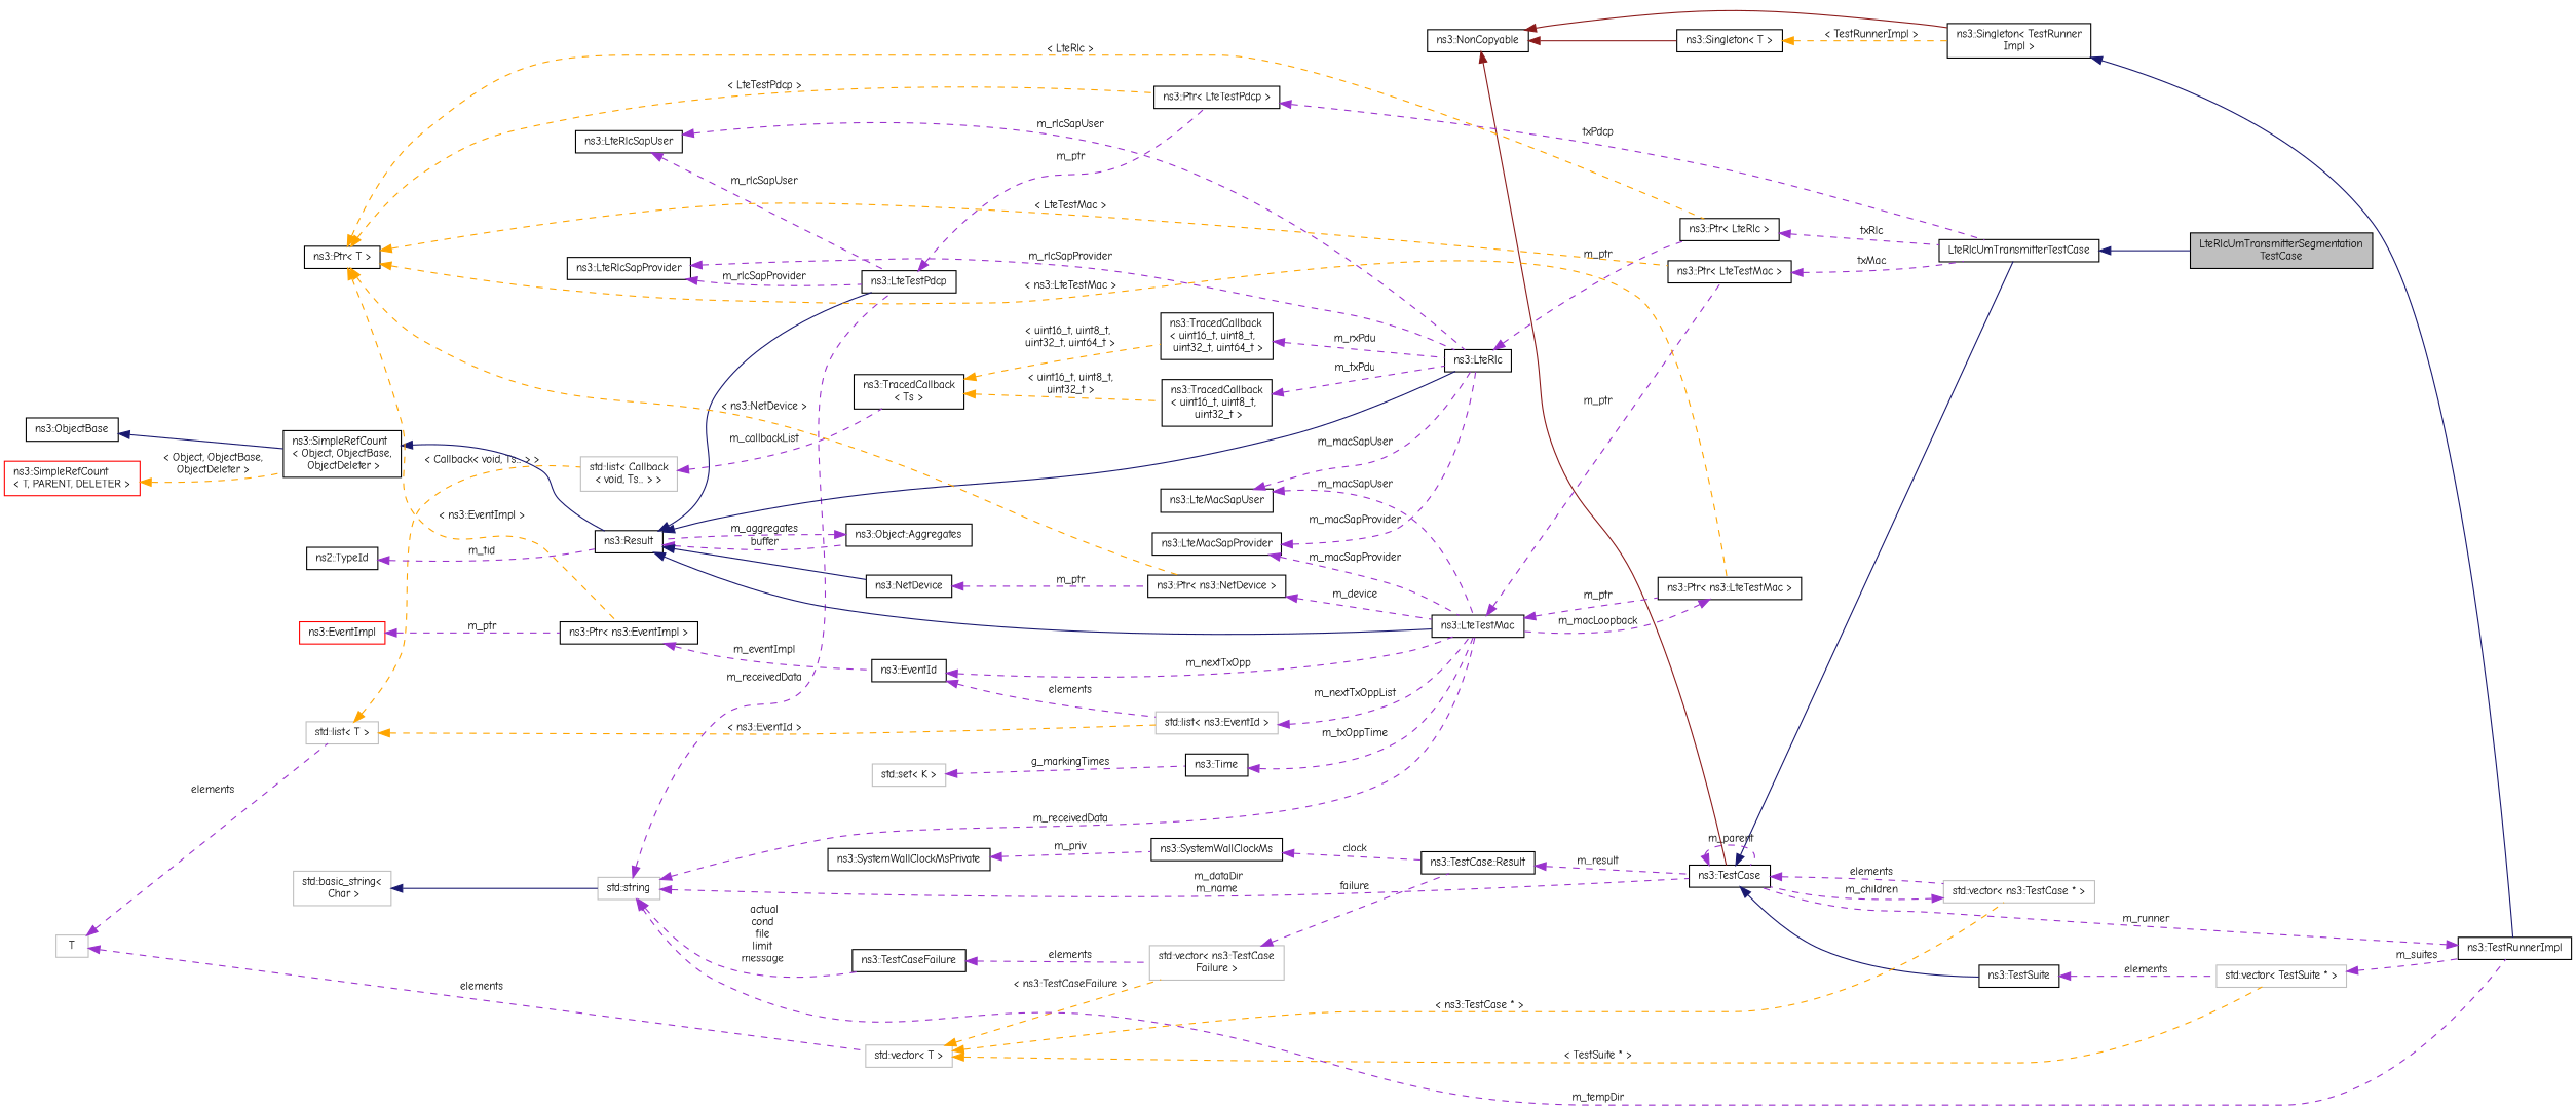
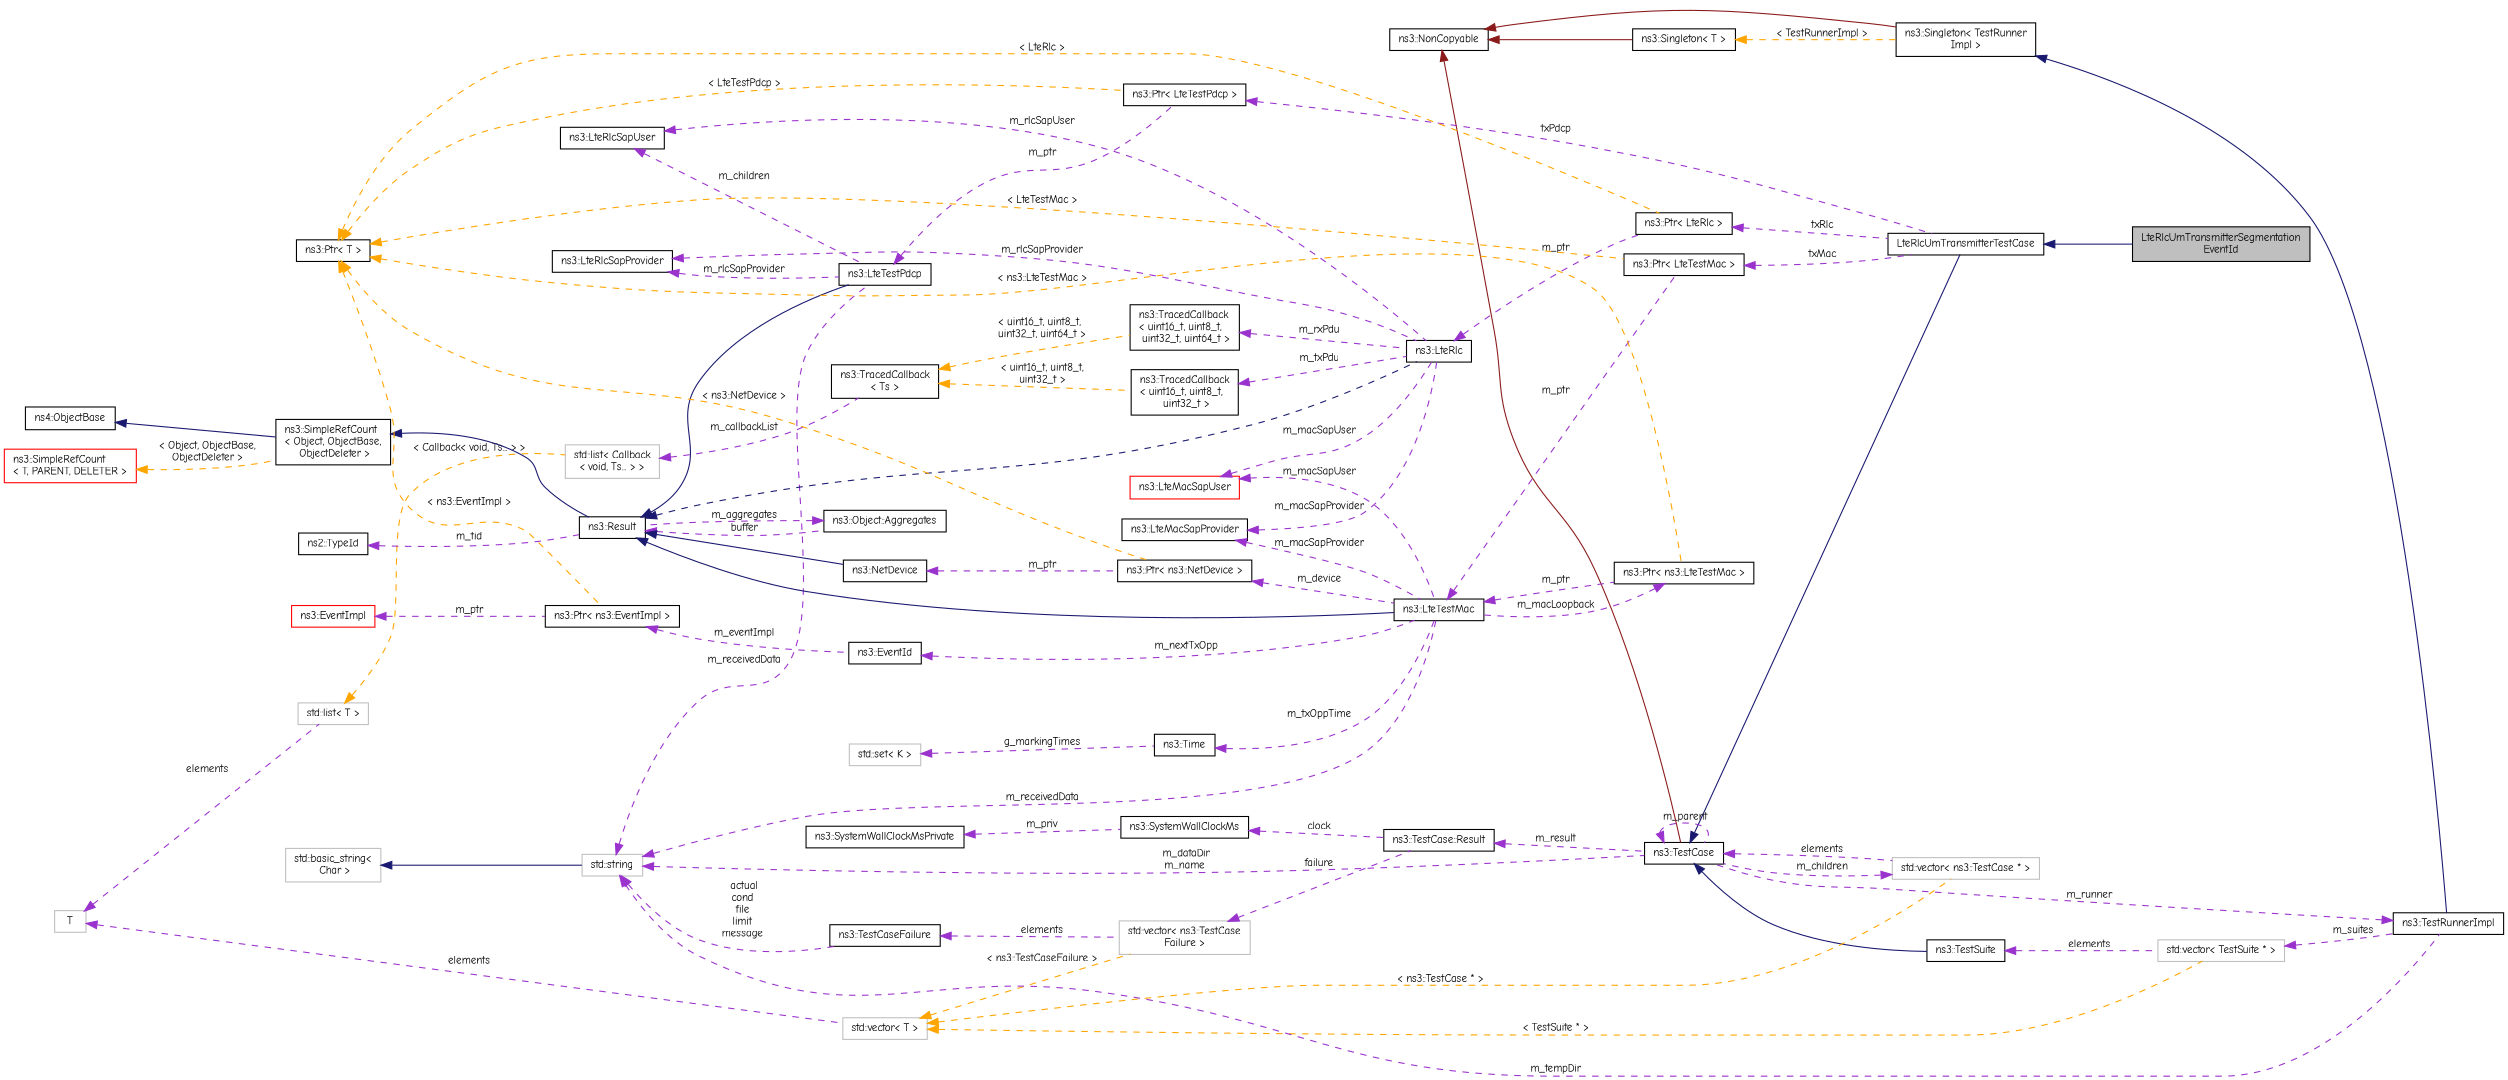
  digraph {
    fontname="Comic Neue"
    rankdir=LR
    node [color=black fillcolor=white fontname="Comic Neue" fontsize=10 shape=record style=filled]
    edge [color=darkorchid3 dir=back fontname="Comic Neue" fontsize=10 labelfontname=Helvetica labelfontsize=10 style=dashed]
-   n1 [fillcolor=grey75 fontcolor=black height=0.2 label="LteRlcUmTransmitterSegmentation\lTestCase" width=0.4]
+   n1 [fillcolor=grey75 fontcolor=black height=0.2 label="LteRlcUmTransmitterSegmentation\lEventId" width=0.4]
    n2 [height=0.2 label=LteRlcUmTransmitterTestCase width=0.4]
    n3 [height=0.2 label="ns3::TestCase" width=0.4]
    n4 [color=grey75 height=0.2 label="std::vector\< ns3::TestCase * \>" width=0.4]
    n5 [height=0.2 label="ns3::TestSuite" width=0.4]
    n6 [color=grey75 height=0.2 label="std::vector\< TestSuite * \>" width=0.4]
    n7 [height=0.2 label="ns3::NonCopyable" width=0.4]
    n8 [height=0.2 label="ns3::Singleton\< TestRunner\lImpl \>" width=0.4]
    n9 [height=0.2 label="ns3::Singleton\< T \>" width=0.4]
    n10 [height=0.2 label="ns3::TestRunnerImpl" width=0.4]
    n11 [color=grey75 height=0.2 label="std::vector\< T \>" width=0.4]
    n12 [color=grey75 height=0.2 label="std::vector\< ns3::TestCase\lFailure \>" width=0.4]
    n13 [height=0.2 label="ns3::TestCase::Result" width=0.4]
    n14 [color=grey75 height=0.2 label=T width=0.4]
    n15 [color=grey75 height=0.2 label="std::list\< T \>" width=0.4]
    n16 [color=grey75 height=0.2 label="std::list\< Callback\l\< void, Ts... \> \>" width=0.4]
-   n17 [color=grey75 height=0.2 label="std::list\< ns3::EventId \>" width=0.4]
    n18 [color=grey75 height=0.2 label="std::string" width=0.4]
    n19 [height=0.2 label="ns3::TestCaseFailure" width=0.4]
    n20 [height=0.2 label="ns3::LteTestPdcp" width=0.4]
    n21 [height=0.2 label="ns3::LteTestMac" width=0.4]
    n22 [height=0.2 label="ns3::Ptr\< LteTestPdcp \>" width=0.4]
    n23 [height=0.2 label="ns3::Ptr\< LteTestMac \>" width=0.4]
    n24 [height=0.2 label="ns3::Ptr\< ns3::LteTestMac \>" width=0.4]
    n25 [color=grey75 height=0.2 label="std::basic_string\<\l Char \>" width=0.4]
    n26 [height=0.2 label="ns3::SystemWallClockMs" width=0.4]
    n27 [height=0.2 label="ns3::SystemWallClockMsPrivate" width=0.4]
    n28 [height=0.2 label="ns3::Ptr\< LteRlc \>" width=0.4]
    n29 [height=0.2 label="ns3::LteRlc" width=0.4]
    n30 [height=0.2 label="ns3::Result" width=0.4]
    n31 [height=0.2 label="ns3::Object::Aggregates" width=0.4]
    n32 [height=0.2 label="ns3::NetDevice" width=0.4]
    n33 [height=0.2 label="ns3::Ptr\< ns3::NetDevice \>" width=0.4]
    n34 [height=0.2 label="ns3::SimpleRefCount\l\< Object, ObjectBase,\l ObjectDeleter \>" width=0.4]
-   n35 [height=0.2 label="ns3::ObjectBase" width=0.4]
+   n35 [height=0.2 label="ns4::ObjectBase" width=0.4]
    n36 [color=red height=0.2 label="ns3::SimpleRefCount\l\< T, PARENT, DELETER \>" width=0.4]
    n37 [height=0.2 label="ns2::TypeId" width=0.4]
    n38 [height=0.2 label="ns3::LteRlcSapProvider" width=0.4]
    n39 [height=0.2 label="ns3::TracedCallback\l\< uint16_t, uint8_t,\l uint32_t, uint64_t \>" width=0.4]
    n40 [height=0.2 label="ns3::TracedCallback\l\< Ts \>" width=0.4]
    n41 [height=0.2 label="ns3::TracedCallback\l\< uint16_t, uint8_t,\l uint32_t \>" width=0.4]
    n42 [height=0.2 label="ns3::LteRlcSapUser" width=0.4]
-   n43 [height=0.2 label="ns3::LteMacSapUser" width=0.4]
+   n43 [color=red height=0.2 label="ns3::LteMacSapUser" width=0.4]
    n44 [height=0.2 label="ns3::LteMacSapProvider" width=0.4]
    n45 [height=0.2 label="ns3::Ptr\< T \>" width=0.4]
    n46 [height=0.2 label="ns3::Ptr\< ns3::EventImpl \>" width=0.4]
    n47 [height=0.2 label="ns3::EventId" width=0.4]
    n48 [color=red height=0.2 label="ns3::EventImpl" width=0.4]
    n49 [height=0.2 label="ns3::Time" width=0.4]
    n50 [color=grey75 height=0.2 label="std::set\< K \>" width=0.4]
    n2 -> n1 [color=midnightblue style=solid]
    n3 -> n2 [color=midnightblue style=solid]
    n3 -> n3 [label=" m_parent"]
    n3 -> n4 [label=" elements"]
    n3 -> n5 [color=midnightblue style=solid]
    n4 -> n3 [label=" m_children"]
    n5 -> n6 [label=" elements"]
    n6 -> n10 [label=" m_suites"]
    n7 -> n3 [color=firebrick4 style=solid]
    n7 -> n8 [color=firebrick4 style=solid]
    n7 -> n9 [color=firebrick4 style=solid]
    n8 -> n10 [color=midnightblue style=solid]
    n9 -> n8 [color=orange label=" \< TestRunnerImpl \>"]
    n10 -> n3 [label=" m_runner"]
    n11 -> n4 [color=orange label=" \< ns3::TestCase * \>"]
    n11 -> n6 [color=orange label=" \< TestSuite * \>"]
    n11 -> n12 [color=orange label=" \< ns3::TestCaseFailure \>"]
    n12 -> n13 [label=" failure"]
    n13 -> n3 [label=" m_result"]
    n14 -> n11 [label=" elements"]
    n14 -> n15 [label=" elements"]
    n15 -> n16 [color=orange label=" \< Callback\< void, Ts... \> \>"]
-   n15 -> n17 [color=orange label=" \< ns3::EventId \>"]
    n16 -> n40 [label=" m_callbackList"]
-   n17 -> n21 [label=" m_nextTxOppList"]
    n18 -> n3 [label=" m_dataDir\nm_name"]
    n18 -> n10 [label=" m_tempDir"]
    n18 -> n19 [label=" actual\ncond\nfile\nlimit\nmessage"]
    n18 -> n20 [label=" m_receivedData"]
    n18 -> n21 [label=" m_receivedData"]
    n19 -> n12 [label=" elements"]
    n20 -> n22 [label=" m_ptr"]
    n21 -> n23 [label=" m_ptr"]
    n21 -> n24 [label=" m_ptr"]
    n22 -> n2 [label=" txPdcp"]
    n23 -> n2 [label=" txMac"]
    n24 -> n21 [label=" m_macLoopback"]
    n25 -> n18 [color=midnightblue style=solid]
    n26 -> n13 [label=" clock"]
    n27 -> n26 [label=" m_priv"]
    n28 -> n2 [label=" txRlc"]
    n29 -> n28 [label=" m_ptr"]
    n30 -> n20 [color=midnightblue style=solid]
    n30 -> n21 [color=midnightblue style=solid]
-   n30 -> n29 [color=midnightblue style=solid]
+   n30 -> n29 [color=midnightblue]
    n30 -> n31 [label=" buffer"]
    n30 -> n32 [color=midnightblue style=solid]
    n31 -> n30 [label=" m_aggregates"]
    n32 -> n33 [label=" m_ptr"]
    n33 -> n21 [label=" m_device"]
    n34 -> n30 [color=midnightblue style=solid]
    n35 -> n34 [color=midnightblue style=solid]
    n36 -> n34 [color=orange label=" \< Object, ObjectBase,\l ObjectDeleter \>"]
    n37 -> n30 [label=" m_tid"]
    n38 -> n20 [label=" m_rlcSapProvider"]
    n38 -> n29 [label=" m_rlcSapProvider"]
    n39 -> n29 [label=" m_rxPdu"]
    n40 -> n39 [color=orange label=" \< uint16_t, uint8_t,\l uint32_t, uint64_t \>"]
    n40 -> n41 [color=orange label=" \< uint16_t, uint8_t,\l uint32_t \>"]
    n41 -> n29 [label=" m_txPdu"]
-   n42 -> n20 [label=" m_rlcSapUser"]
+   n42 -> n20 [label=" m_children"]
    n42 -> n29 [label=" m_rlcSapUser"]
    n43 -> n21 [label=" m_macSapUser"]
    n43 -> n29 [label=" m_macSapUser"]
    n44 -> n21 [label=" m_macSapProvider"]
    n44 -> n29 [label=" m_macSapProvider"]
    n45 -> n22 [color=orange label=" \< LteTestPdcp \>"]
    n45 -> n23 [color=orange label=" \< LteTestMac \>"]
    n45 -> n24 [color=orange label=" \< ns3::LteTestMac \>"]
    n45 -> n28 [color=orange label=" \< LteRlc \>"]
    n45 -> n33 [color=orange label=" \< ns3::NetDevice \>"]
    n45 -> n46 [color=orange label=" \< ns3::EventImpl \>"]
    n46 -> n47 [label=" m_eventImpl"]
-   n47 -> n17 [label=" elements"]
    n47 -> n21 [label=" m_nextTxOpp"]
    n48 -> n46 [label=" m_ptr"]
    n49 -> n21 [label=" m_txOppTime"]
    n50 -> n49 [label=" g_markingTimes"]
  }
